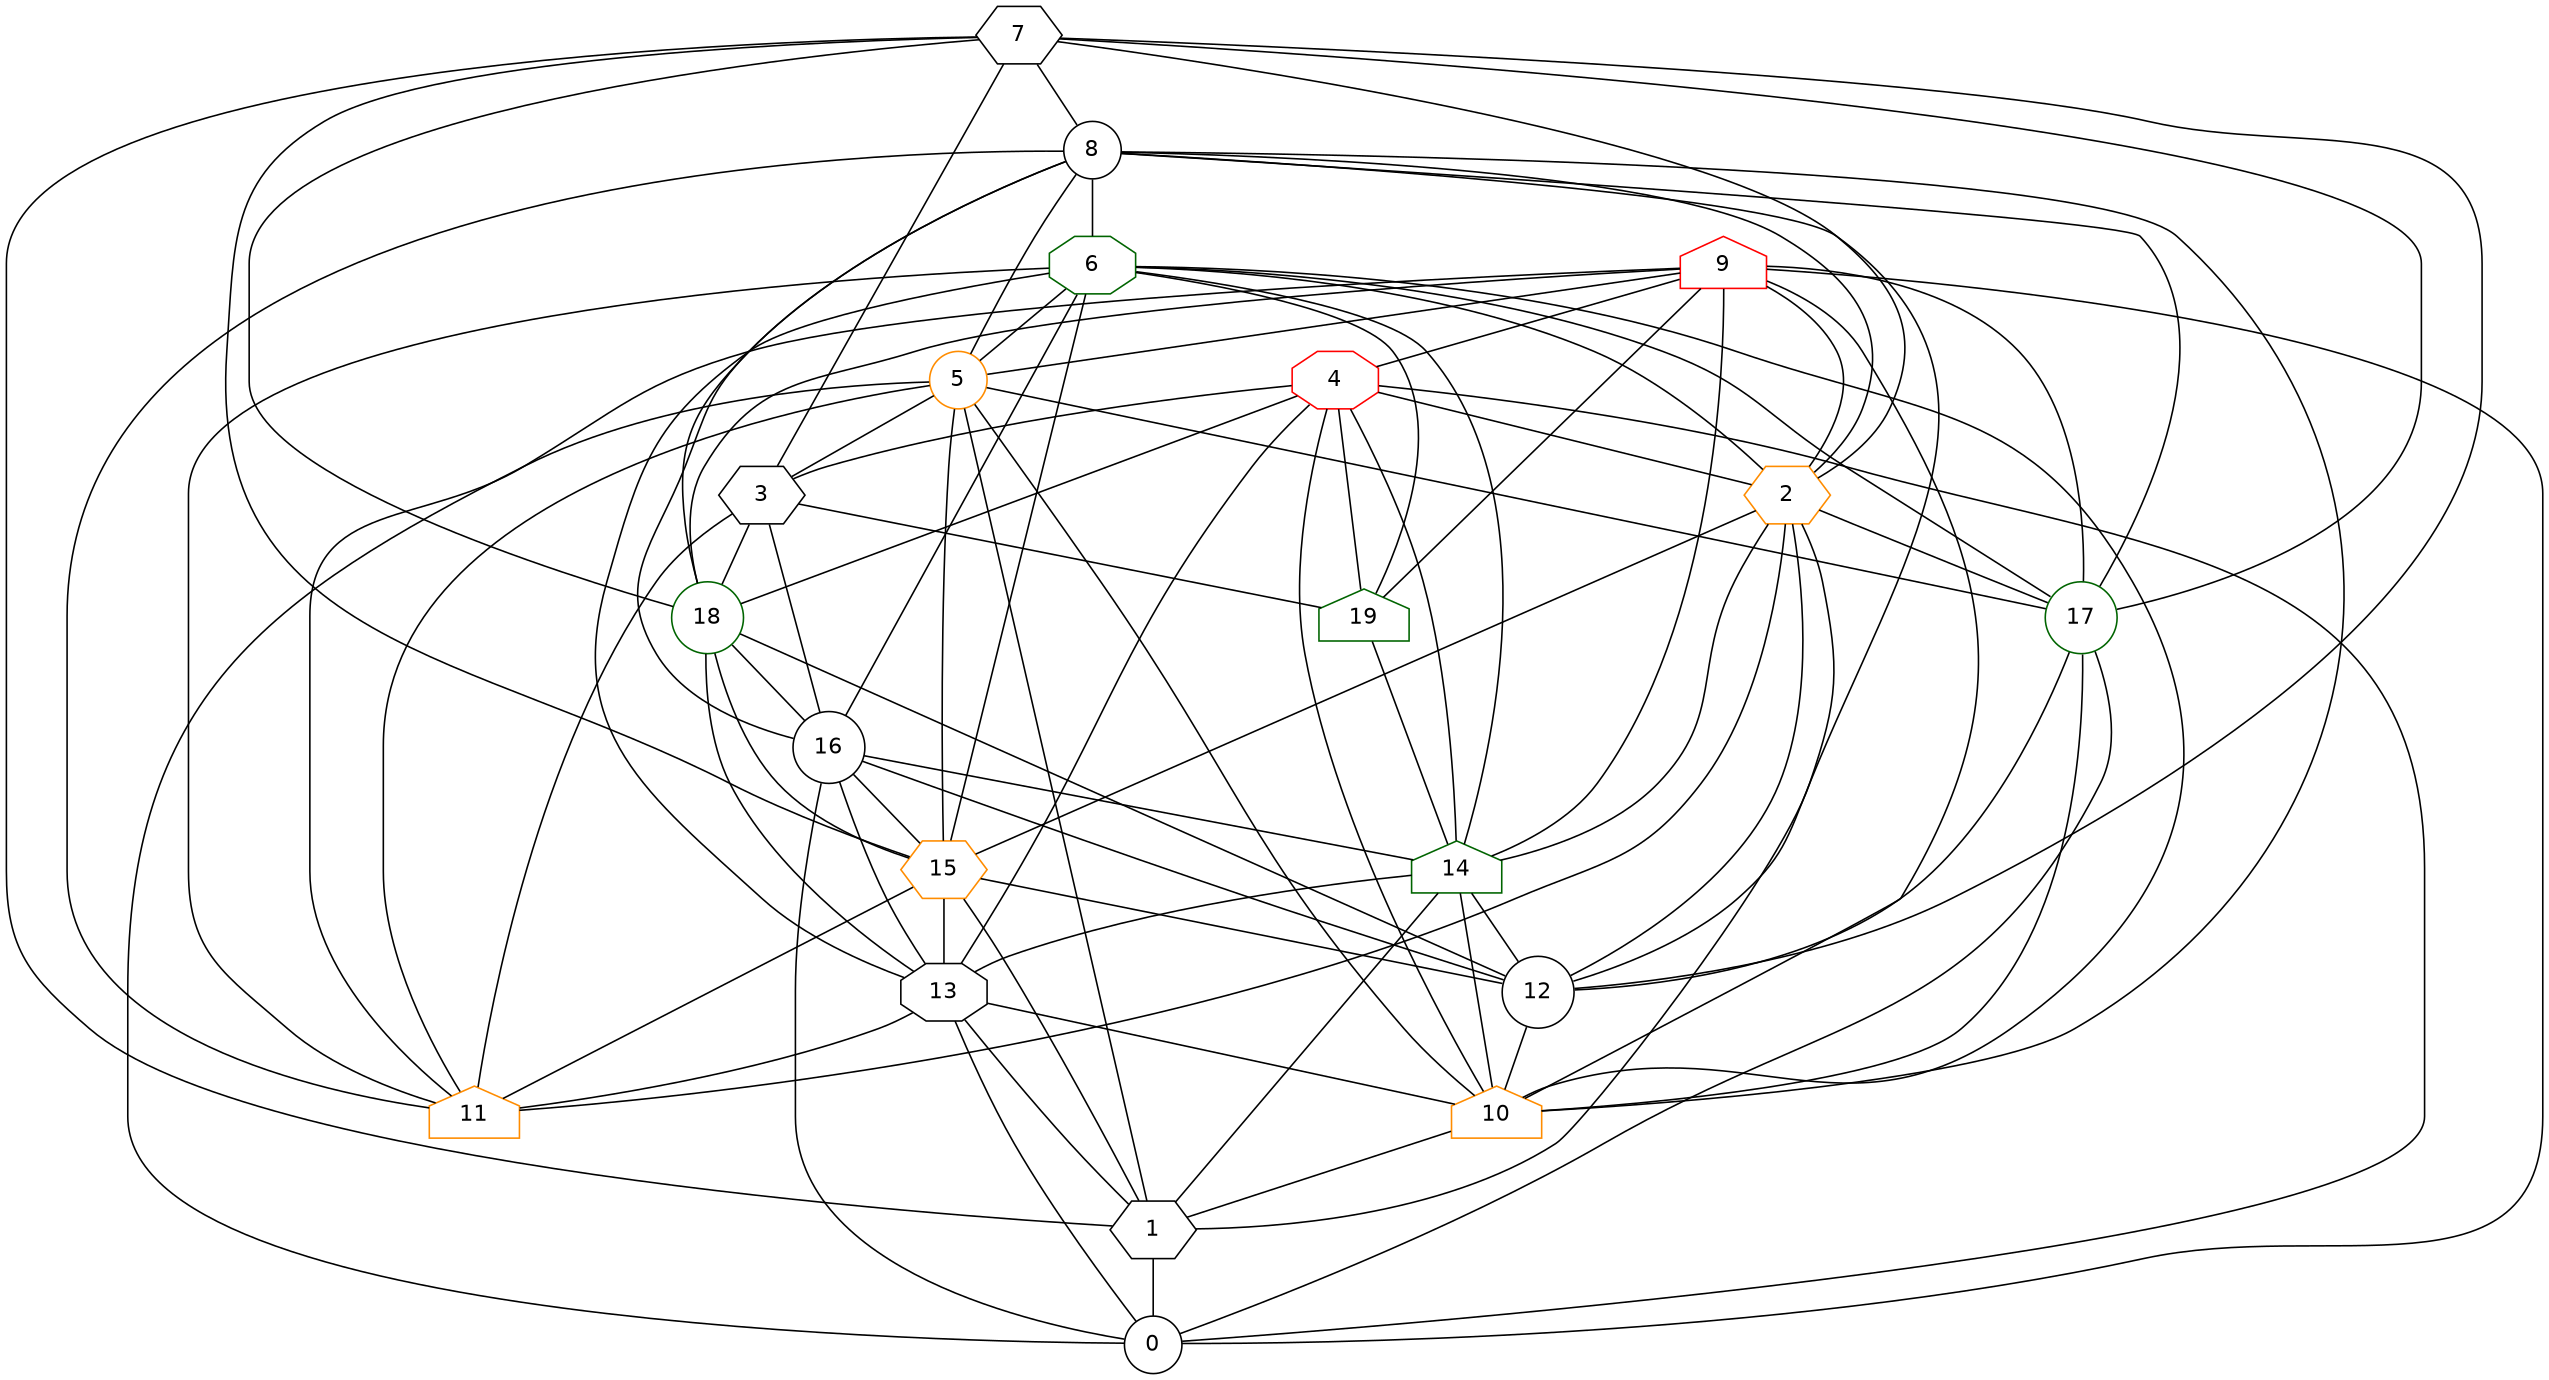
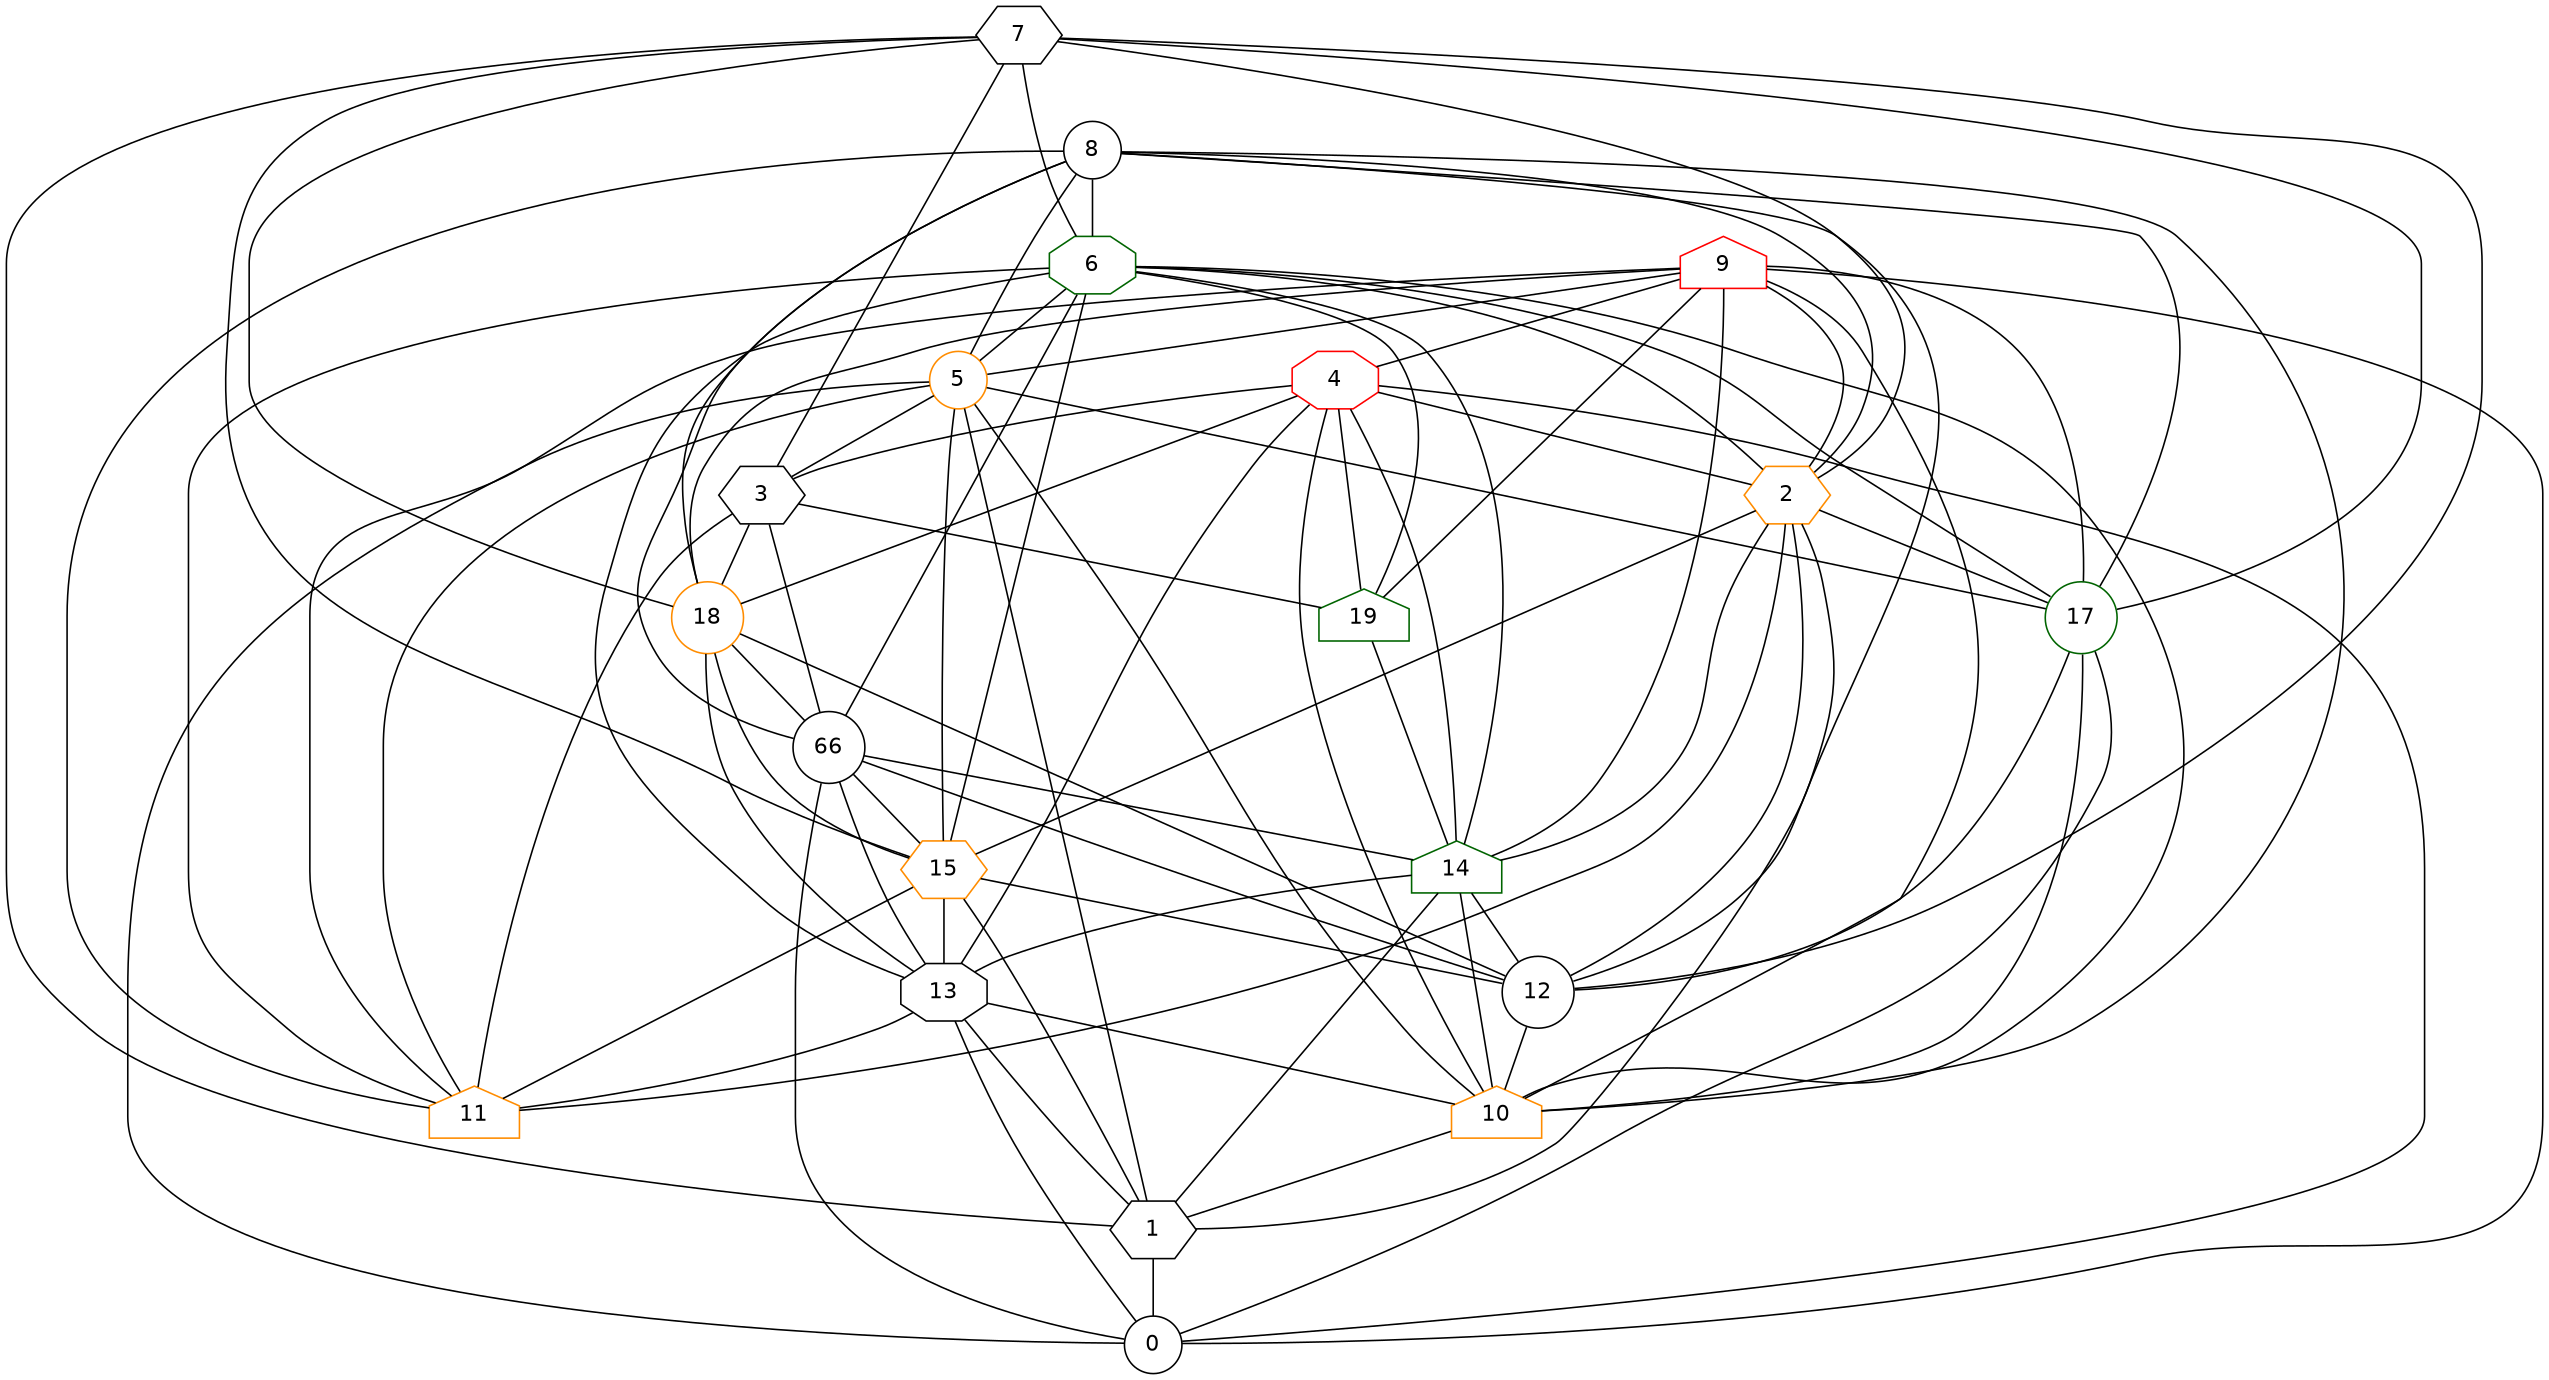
  digraph {
    fontname="DejaVu Sans"
    node [color=black fontname="DejaVu Sans" shape=circle]
    edge [color=black dir=none fontname="DejaVu Sans"]
    4 [color=red shape=octagon]
-   18 [color=darkgreen]
+   18 [color=darkorange]
    0
    2 [color=darkorange shape=hexagon]
    13 [shape=octagon]
    14 [color=darkgreen shape=house]
    10 [color=darkorange shape=house]
    19 [color=darkgreen shape=house]
    3 [shape=hexagon]
    12
    15 [color=darkorange shape=hexagon]
-   16
+   16 [label=66]
    1 [shape=hexagon]
    11 [color=darkorange shape=house]
    17 [color=darkgreen]
    9 [color=red shape=house]
    5 [color=darkorange]
    6 [color=darkgreen shape=octagon]
    8
    7 [shape=hexagon]
    subgraph sub_1 {
      4
      18
      0
      2
      13
      14
      10
      19
      3
      12
      15
      16
      1
      11
      17
      9
      5
      6
      8
      7
    }
    4 -> 18
    4 -> 0
    4 -> 2
    4 -> 13
    4 -> 14
    4 -> 10
    4 -> 19
    4 -> 3
    18 -> 13
    18 -> 12
    18 -> 15
    18 -> 16
    2 -> 14
    2 -> 12
    2 -> 15
    2 -> 1
    2 -> 11
    2 -> 17
    13 -> 0
    13 -> 10
    13 -> 1
    13 -> 11
    14 -> 13
    14 -> 10
    14 -> 12
    14 -> 1
    10 -> 1
    19 -> 14
    3 -> 18
    3 -> 19
    3 -> 16
    3 -> 11
    12 -> 10
    15 -> 13
    15 -> 12
    15 -> 1
    15 -> 11
    16 -> 0
    16 -> 13
    16 -> 14
    16 -> 12
    16 -> 15
    1 -> 0
    17 -> 0
    17 -> 10
    17 -> 12
    9 -> 4
    9 -> 18
    9 -> 0
    9 -> 2
    9 -> 14
    9 -> 10
    9 -> 19
    9 -> 11
    9 -> 17
    9 -> 5
    5 -> 0
    5 -> 10
    5 -> 3
    5 -> 15
    5 -> 1
    5 -> 11
    5 -> 17
    6 -> 2
    6 -> 13
    6 -> 14
    6 -> 10
    6 -> 19
    6 -> 15
    6 -> 16
    6 -> 11
    6 -> 17
    6 -> 5
    8 -> 18
    8 -> 2
    8 -> 10
    8 -> 12
    8 -> 16
    8 -> 11
    8 -> 17
    8 -> 5
    8 -> 6
    7 -> 18
    7 -> 2
    7 -> 3
    7 -> 12
    7 -> 15
    7 -> 1
    7 -> 17
-   7 -> 8
+   7 -> 6
  }
